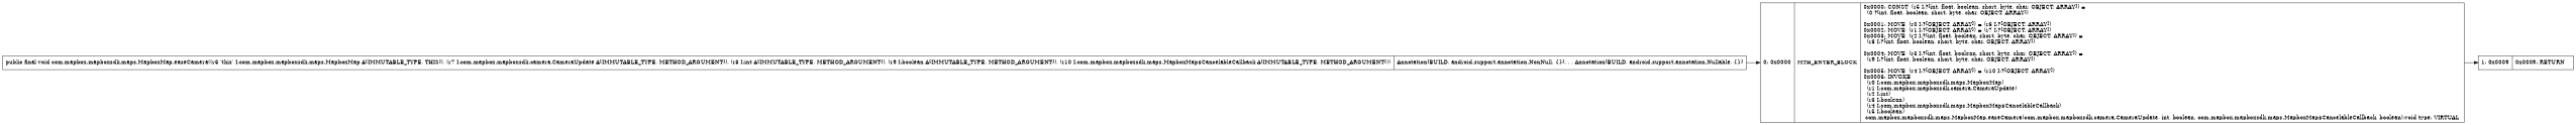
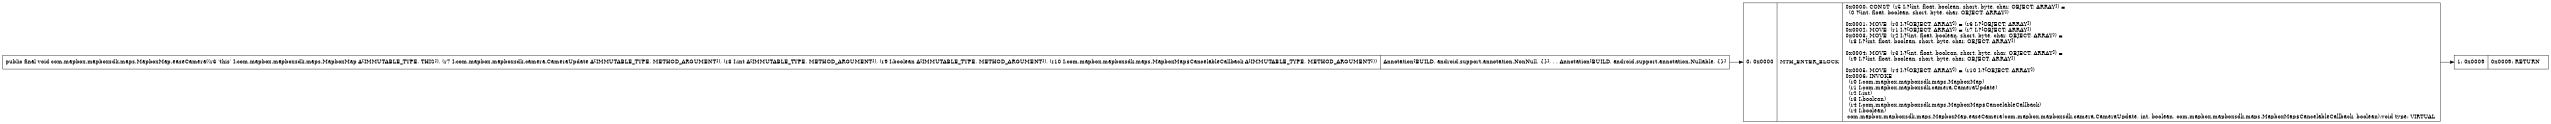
  digraph {
    rankdir=LR
    node [shape=record]
-   n1 [label="{0\:\ 0x0000|MTH_ENTER_BLOCK\l|0x0000: CONST  (r5 I:?[int, float, boolean, short, byte, char, OBJECT, ARRAY]) = \l  (0 ?[int, float, boolean, short, byte, char, OBJECT, ARRAY])\l \l0x0001: MOVE  (r0 I:?[OBJECT, ARRAY]) = (r6 I:?[OBJECT, ARRAY]) \l0x0002: MOVE  (r1 I:?[OBJECT, ARRAY]) = (r7 I:?[OBJECT, ARRAY]) \l0x0003: MOVE  (r2 I:?[int, float, boolean, short, byte, char, OBJECT, ARRAY]) = \l  (r8 I:?[int, float, boolean, short, byte, char, OBJECT, ARRAY])\l \l0x0004: MOVE  (r3 I:?[int, float, boolean, short, byte, char, OBJECT, ARRAY]) = \l  (r9 I:?[int, float, boolean, short, byte, char, OBJECT, ARRAY])\l \l0x0005: MOVE  (r4 I:?[OBJECT, ARRAY]) = (r10 I:?[OBJECT, ARRAY]) \l0x0006: INVOKE  \l  (r0 I:com.mapbox.mapboxsdk.maps.MapboxMap)\l  (r1 I:com.mapbox.mapboxsdk.camera.CameraUpdate)\l  (r2 I:int)\l  (r3 I:boolean)\l  (r4 I:com.mapbox.mapboxsdk.maps.MapboxMap$CancelableCallback)\l  (r5 I:boolean)\l com.mapbox.mapboxsdk.maps.MapboxMap.easeCamera(com.mapbox.mapboxsdk.camera.CameraUpdate, int, boolean, com.mapbox.mapboxsdk.maps.MapboxMap$CancelableCallback, boolean):void type: VIRTUAL \l}"]
+   n1 [label="{0\:\ 0x0000|MTH_ENTER_BLOCK\l|0x0000: CONST  (r5 I:?[int, float, boolean, short, byte, char, OBJECT, ARRAY]) = \l  (0 ?[int, float, boolean, short, byte, char, OBJECT, ARRAY])\l \l0x0001: MOVE  (r0 I:?[OBJECT, ARRAY]) = (r6 I:?[OBJECT, ARRAY]) \l0x0002: MOVE  (r1 I:?[OBJECT, ARRAY]) = (r7 I:?[OBJECT, ARRAY]) \l0x0003: MOVE  (r2 I:?[int, float, boolean, short, byte, char, OBJECT, ARRAY]) = \l  (r8 I:?[int, float, boolean, short, byte, char, OBJECT, ARRAY])\l \l0x0004: MOVE  (r3 I:?[int, float, boolean, short, byte, char, OBJECT, ARRAY]) = \l  (r9 I:?[int, float, boolean, short, byte, char, OBJECT, ARRAY])\l \l0x0005: MOVE  (r4 I:?[OBJECT, ARRAY]) = (r10 I:?[OBJECT, ARRAY]) \l0x0006: INVOKE  \l  (r0 I:com.mapbox.mapboxsdk.maps.MapboxMap)\l  (r1 I:com.mapbox.mapboxsdk.camera.CameraUpdate)\l  (r2 I:int)\l  (r3 I:boolean)\l  (r4 I:com.mapbox.mapboxsdk.maps.MapboxMap$CancelableCallback)\l  (r4 I:boolean)\l com.mapbox.mapboxsdk.maps.MapboxMap.easeCamera(com.mapbox.mapboxsdk.camera.CameraUpdate, int, boolean, com.mapbox.mapboxsdk.maps.MapboxMap$CancelableCallback, boolean):void type: VIRTUAL \l}"]
    n2 [label="{1\:\ 0x0009|0x0009: RETURN   \l}"]
    n3 [label="{public final void com.mapbox.mapboxsdk.maps.MapboxMap.easeCamera((r6 'this' I:com.mapbox.mapboxsdk.maps.MapboxMap A[IMMUTABLE_TYPE, THIS]), (r7 I:com.mapbox.mapboxsdk.camera.CameraUpdate A[IMMUTABLE_TYPE, METHOD_ARGUMENT]), (r8 I:int A[IMMUTABLE_TYPE, METHOD_ARGUMENT]), (r9 I:boolean A[IMMUTABLE_TYPE, METHOD_ARGUMENT]), (r10 I:com.mapbox.mapboxsdk.maps.MapboxMap$CancelableCallback A[IMMUTABLE_TYPE, METHOD_ARGUMENT]))  | Annotation[BUILD, android.support.annotation.NonNull, \{\}], , , Annotation[BUILD, android.support.annotation.Nullable, \{\}]\l}"]
    n1 -> n2
    n3 -> n1
  }
